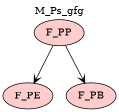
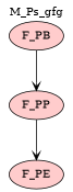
  digraph {
    label=M_Ps_gfg
    labelfontsize=12
    labelloc=tl
    node [fillcolor="#FFCCCC" shape=oval style=filled]
    edge [arrowhead=vee dir=forward]
    n1 [label=F_PE]
    n2 [label=F_PP]
    n3 [label=F_PB]
    n2 -> n1 [label=" "]
-   n2 -> n3 [label=" "]
+   n3 -> n2 [label=" "]
  }
